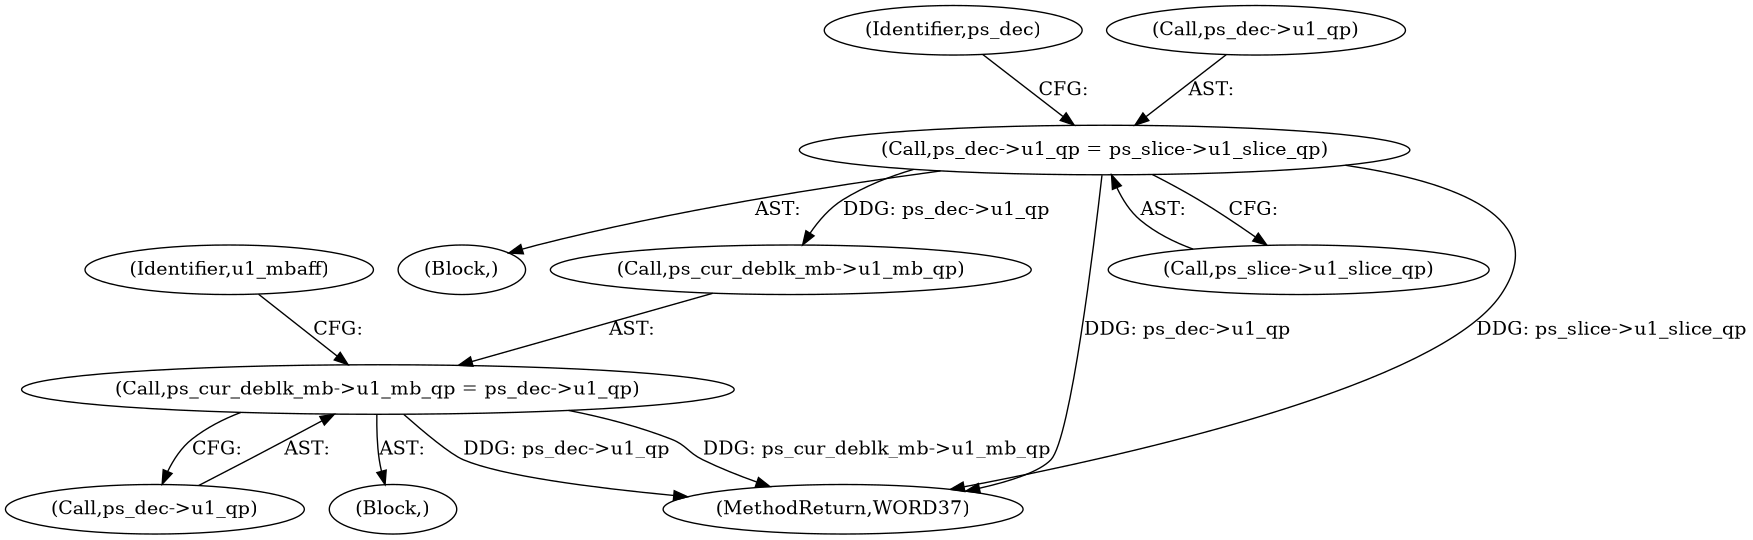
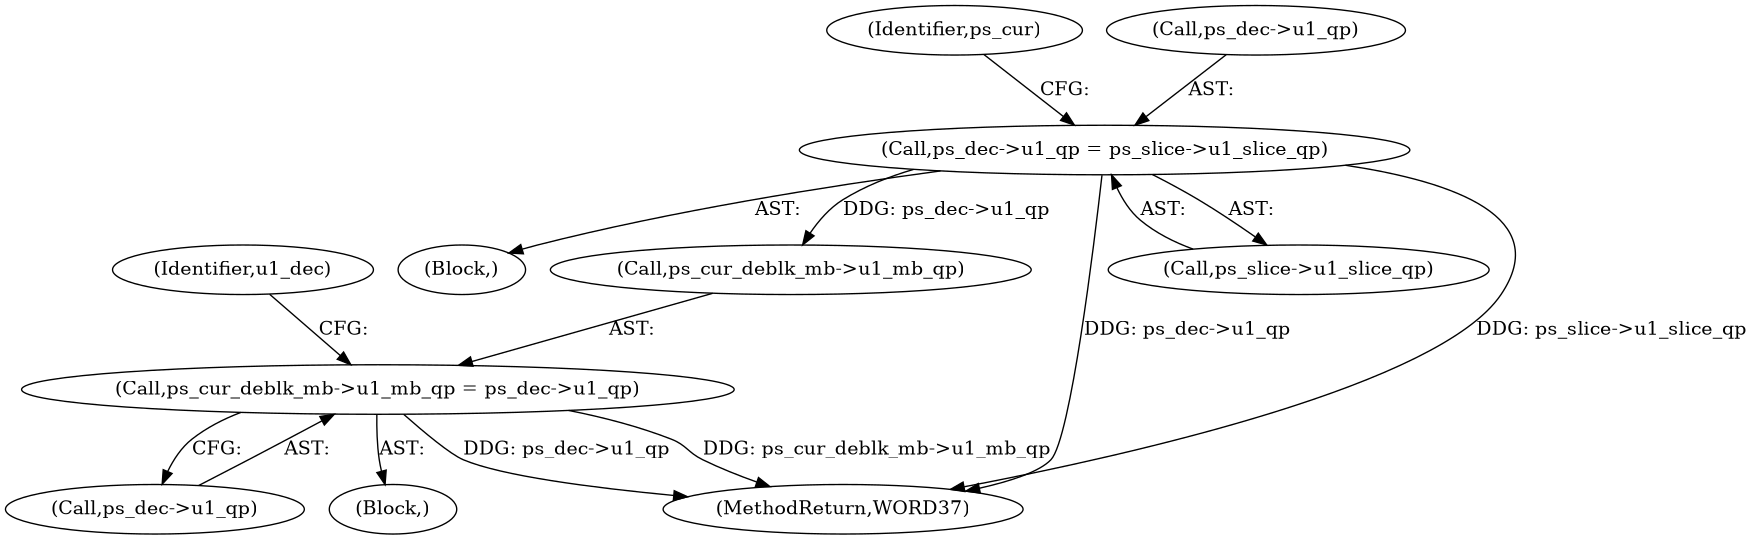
  digraph {
    n1 [label="(Call,ps_dec->u1_qp = ps_slice->u1_slice_qp)"]
    n2 [label="(Block,)"]
    n3 [label="(MethodReturn,WORD37)"]
    n4 [label="(Call,ps_slice->u1_slice_qp)"]
    n5 [label="(Call,ps_cur_deblk_mb->u1_mb_qp)"]
    n6 [label="(Call,ps_cur_deblk_mb->u1_mb_qp = ps_dec->u1_qp)"]
    n7 [label="(Call,ps_dec->u1_qp)"]
    n8 [label="(Block,)"]
-   n9 [label="(Identifier,ps_dec)"]
-   n10 [label="(Identifier,u1_mbaff)"]
+   n9 [label="(Identifier,ps_cur)"]
+   n10 [label="(Identifier,u1_dec)"]
    n11 [label="(Call,ps_dec->u1_qp)"]
    n1 -> n2 [label="AST: "]
    n1 -> n3 [label="DDG: ps_slice->u1_slice_qp"]
    n1 -> n3 [label="DDG: ps_dec->u1_qp"]
-   n1 -> n4 [label="CFG: "]
+   n1 -> n4 [label="AST: "]
    n1 -> n5 [label="DDG: ps_dec->u1_qp"]
    n4 -> n1 [label="AST: "]
    n5 -> n6 [label="AST: "]
    n6 -> n3 [label="DDG: ps_dec->u1_qp"]
    n6 -> n3 [label="DDG: ps_cur_deblk_mb->u1_mb_qp"]
    n6 -> n7 [label="CFG: "]
    n6 -> n8 [label="AST: "]
    n7 -> n6 [label="AST: "]
    n9 -> n1 [label="CFG: "]
    n10 -> n6 [label="CFG: "]
    n11 -> n1 [label="AST: "]
  }
